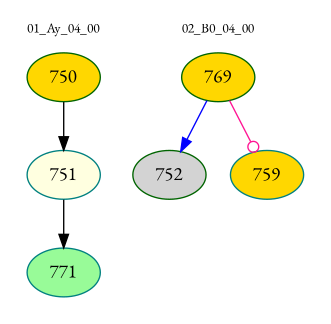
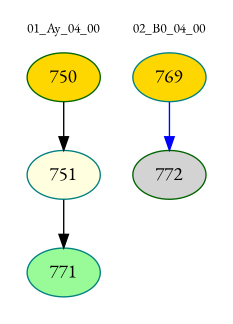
  digraph {
    fontname="EB Garamond"
    node [color=darkgreen fillcolor=gold fontname="EB Garamond" style=filled]
    edge [arrowhead=normal color=black fontname="EB Garamond"]
    n1 [label=750]
    n2 [color=teal fillcolor=lightyellow label=751]
    n3 [color=teal fillcolor=palegreen label=771]
-   n4 [fillcolor=lightgrey label=752]
-   n5 [label=769]
-   n6 [color=teal label=759]
+   n4 [fillcolor=lightgrey label=772]
+   n5 [color=teal label=769]
    subgraph cluster_1 {
      color=white
      fontsize=10
      label="01_Ay_04_00"
      n1
      n2
      n3
    }
    subgraph cluster_2 {
      color=white
      fontsize=10
      label="02_B0_04_00"
      n4
      n5
-     n6
    }
    n1 -> n2
    n2 -> n3
    n5 -> n4 [color=blue]
-   n5 -> n6 [arrowhead=odot color=deeppink]
  }
